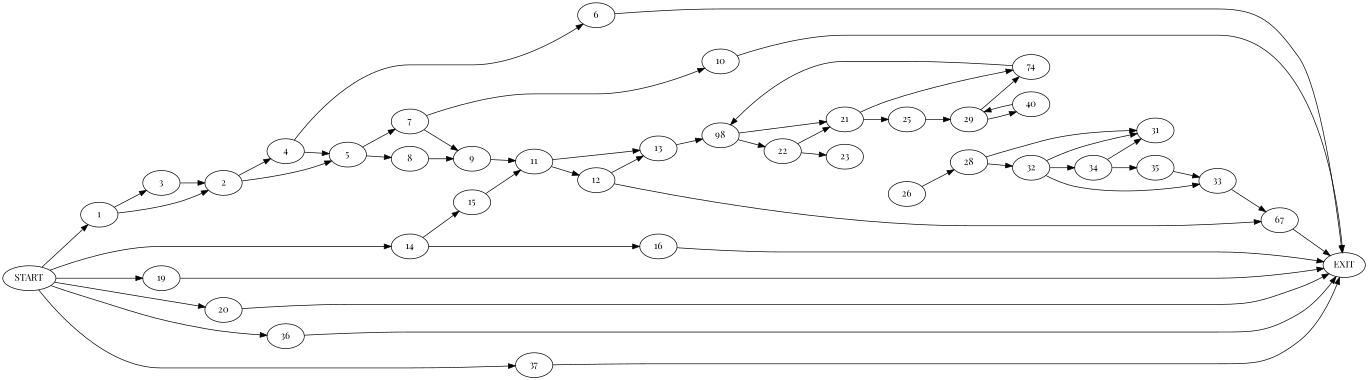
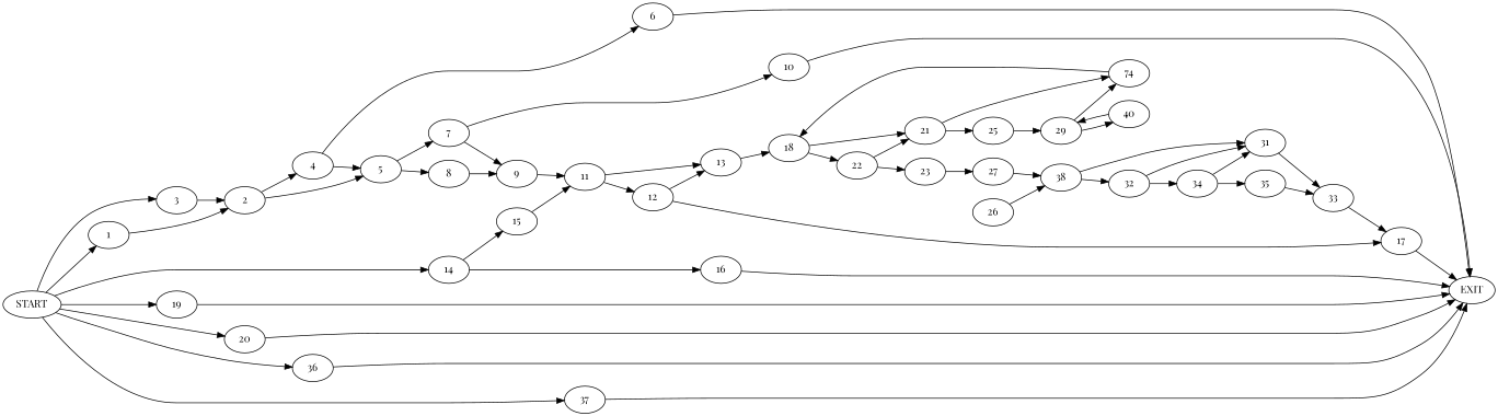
  digraph {
    fontname="Playfair Display"
    rankdir=LR
    node [fontname="Playfair Display"]
    edge [fontname="Playfair Display"]
    n1 [label=START]
    1
    14
    19
    20
    36
    37
    2
    3
    15
    16
    n12 [label=EXIT]
    4
    5
    6
    7
    8
    9
    10
    11
    12
    13
-   17 [label=67]
-   18 [label=98]
+   17
+   18
    21
    22
    n27 [label=74]
    25
    23
    29
+   27
    26
-   28
+   28 [label=38]
    n34 [label=40]
    31
    32
    33
    34
    35
    n1 -> 1
    n1 -> 14
    n1 -> 19
    n1 -> 20
    n1 -> 36
    n1 -> 37
    1 -> 2
-   1 -> 3
+   n1 -> 3
    14 -> 15
    14 -> 16
    19 -> n12
    20 -> n12
    36 -> n12
    37 -> n12
    2 -> 4
    2 -> 5
    3 -> 2
    15 -> 11
    16 -> n12
    4 -> 5
    4 -> 6
    5 -> 7
    5 -> 8
    6 -> n12
    7 -> 9
    7 -> 10
    8 -> 9
    9 -> 11
    10 -> n12
    11 -> 12
    11 -> 13
    12 -> 13
    12 -> 17
    13 -> 18
    17 -> n12
    18 -> 21
    18 -> 22
    21 -> n27
    21 -> 25
    22 -> 21
    22 -> 23
    n27 -> 18
    25 -> 29
+   23 -> 27
    29 -> n27
    29 -> n34
+   27 -> 28
    26 -> 28
    28 -> 31
    28 -> 32
    n34 -> 29
-   32 -> 33
+   31 -> 33
    32 -> 31
    32 -> 34
    33 -> 17
    34 -> 31
    34 -> 35
    35 -> 33
  }
